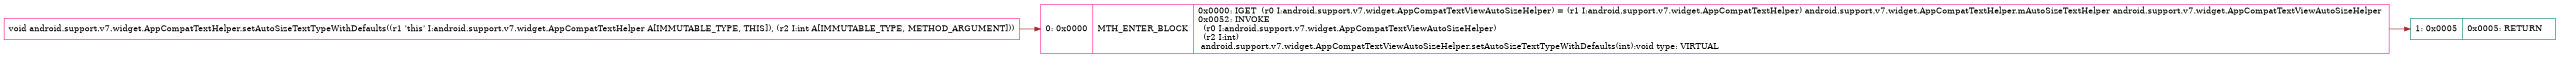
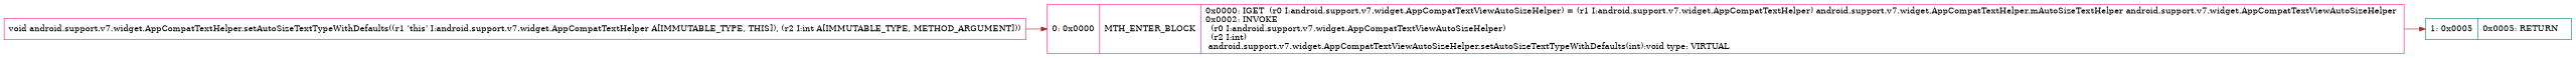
  digraph {
    rankdir=LR
    node [shape=record color=deeppink]
    edge [color=brown]
-   n1 [label="{0\:\ 0x0000|MTH_ENTER_BLOCK\l|0x0000: IGET  (r0 I:android.support.v7.widget.AppCompatTextViewAutoSizeHelper) = (r1 I:android.support.v7.widget.AppCompatTextHelper) android.support.v7.widget.AppCompatTextHelper.mAutoSizeTextHelper android.support.v7.widget.AppCompatTextViewAutoSizeHelper \l0x0052: INVOKE  \l  (r0 I:android.support.v7.widget.AppCompatTextViewAutoSizeHelper)\l  (r2 I:int)\l android.support.v7.widget.AppCompatTextViewAutoSizeHelper.setAutoSizeTextTypeWithDefaults(int):void type: VIRTUAL \l}"]
+   n1 [label="{0\:\ 0x0000|MTH_ENTER_BLOCK\l|0x0000: IGET  (r0 I:android.support.v7.widget.AppCompatTextViewAutoSizeHelper) = (r1 I:android.support.v7.widget.AppCompatTextHelper) android.support.v7.widget.AppCompatTextHelper.mAutoSizeTextHelper android.support.v7.widget.AppCompatTextViewAutoSizeHelper \l0x0002: INVOKE  \l  (r0 I:android.support.v7.widget.AppCompatTextViewAutoSizeHelper)\l  (r2 I:int)\l android.support.v7.widget.AppCompatTextViewAutoSizeHelper.setAutoSizeTextTypeWithDefaults(int):void type: VIRTUAL \l}"]
    n2 [label="{1\:\ 0x0005|0x0005: RETURN   \l}" color=teal]
    n3 [label="{void android.support.v7.widget.AppCompatTextHelper.setAutoSizeTextTypeWithDefaults((r1 'this' I:android.support.v7.widget.AppCompatTextHelper A[IMMUTABLE_TYPE, THIS]), (r2 I:int A[IMMUTABLE_TYPE, METHOD_ARGUMENT])) }"]
    n1 -> n2
    n3 -> n1
  }
